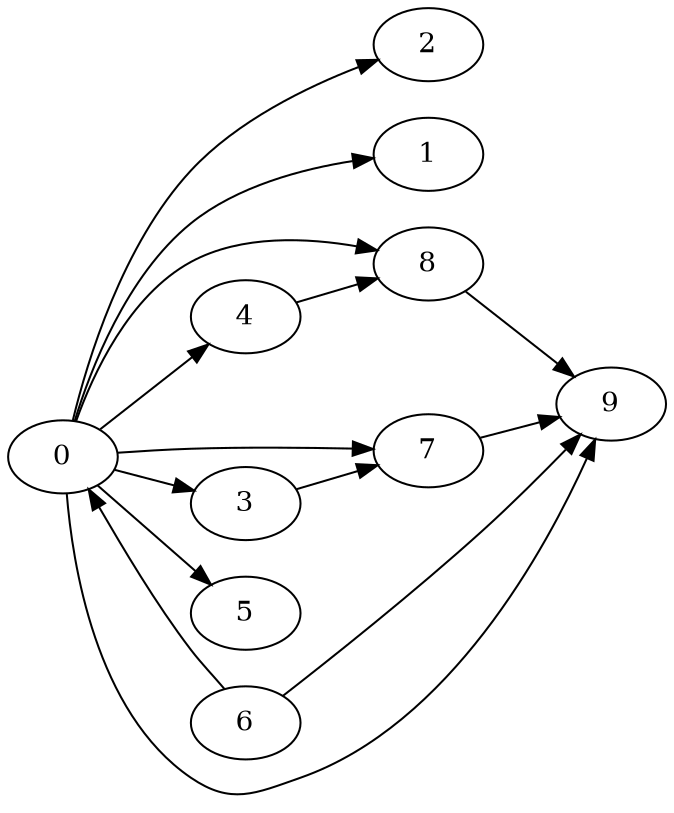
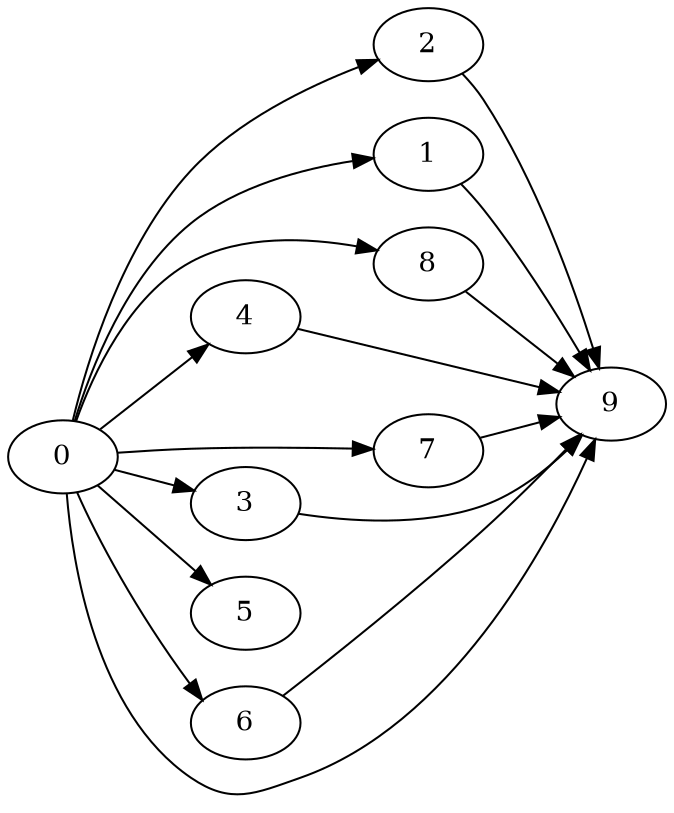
  digraph {
    "Duplicate states"=0
    GraphType=F_J
    "Max states in OPEN"=0
    Modes="120000ms; topo-ordered tasks, ; Pruning: task equivalence, fixed order ready list, ; F-value: ; Optimisation: best schedule length (SL) optimisation on equal, "
    NumberOfTasks=10
    "Pruned using list schedule length"=4780
    "States removed from OPEN"=0
    TargetSystem="Homogeneous-4"
    "Time to schedule (ms)"=159
    "Total idle time"=71
    "Total schedule length"=69
    "Total sequential time"=69
    "Total states created"=6436
    rankdir=LR
    node [Processor=0 Weight=8]
    edge [Weight=47]
    0 ["Finish time"=7 "Start time"=0 Weight=7]
    2 ["Finish time"=15 "Start time"=7]
    1 ["Finish time"=25 "Start time"=15 Weight=10]
    8 ["Finish time"=34 "Start time"=25 Weight=9]
    3 ["Finish time"=42 "Start time"=34]
    7 ["Finish time"=50 "Start time"=42]
    4 ["Finish time"=56 "Start time"=50 Weight=6]
    5 ["Finish time"=60 "Start time"=56 Weight=4]
    6 ["Finish time"=63 "Start time"=60 Weight=3]
    9 ["Finish time"=69 "Start time"=63 Weight=6]
    0 -> 2 [Weight=27]
    0 -> 1 [Weight=67]
    0 -> 8 [Weight=27]
    0 -> 3
    0 -> 7 [Weight=13]
    0 -> 4 [Weight=27]
    0 -> 5 [Weight=33]
-   6 -> 0 [Weight=67]
+   0 -> 6 [Weight=67]
    0 -> 9
+   2 -> 9 [Weight=67]
+   1 -> 9 [Weight=54]
    8 -> 9
-   3 -> 7
+   3 -> 9
    7 -> 9
-   4 -> 8
+   4 -> 9
    6 -> 9 [Weight=27]
  }
